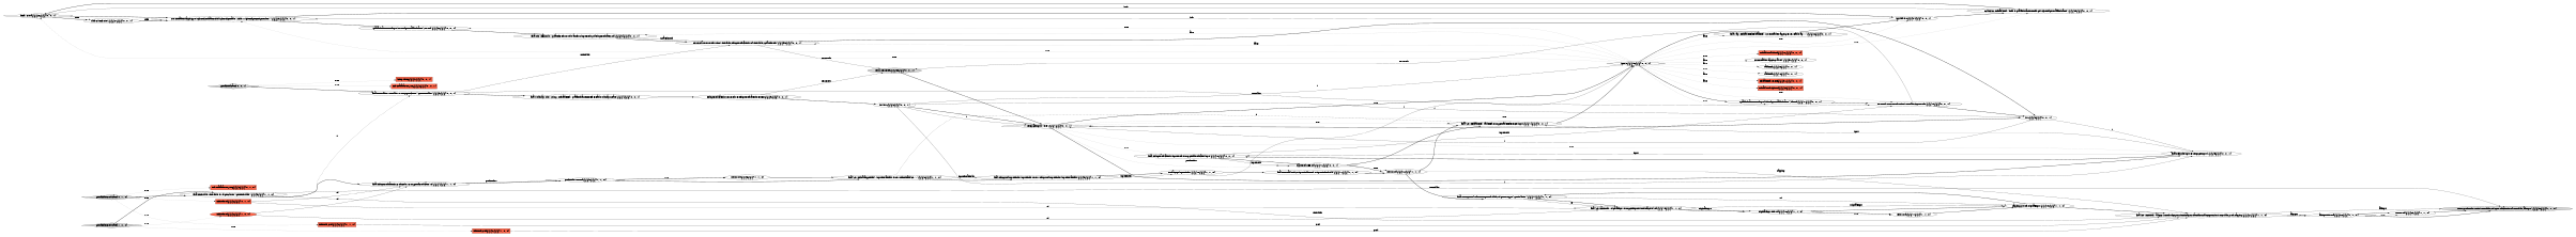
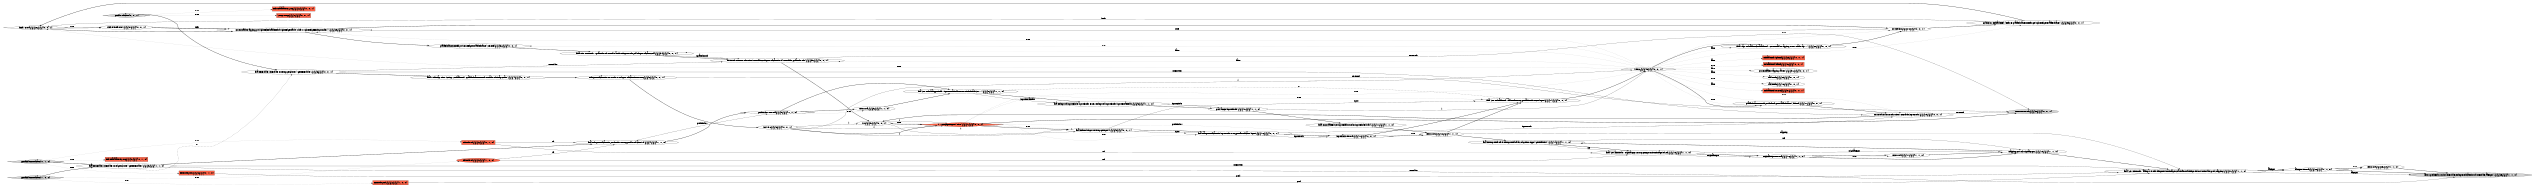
  digraph {
    fontname="DejaVu Serif"
    rankdir=LR
    node [fillcolor=white fontname="DejaVu Serif" shape=ellipse style=filled]
    edge [fontname="DejaVu Serif" style=bold]
    n1 [label="lRefs != null@@@26@@@['0', '0', '1']" shape=diamond]
    n2 [label="currentTablesMapping.put(rightRef,RelTableRef.of(rightRef.getTable(),shift + rightRef.getEntityNumber()))@@@29@@@['0', '0', '1']"]
    n3 [label="shift = lRefs.size()@@@27@@@['0', '0', '1']"]
    n4 [label="int shift = 0@@@24@@@['0', '0', '1']"]
    n5 [label="qualifiedNamesToRefs.put(newRef.getQualifiedName(),newRef)@@@32@@@['0', '0', '1']"]
-   n6 [label="i < setOp.getInputs().size()@@@7@@@['0', '0', '1']" shape=diamond]
+   n6 [fillcolor=tomato label="i < setOp.getInputs().size()@@@7@@@['0', '0', '1']" shape=diamond]
    n7 [label="final RelOptPredicateList inputPreds = mq.getAllPredicates(input)@@@10@@@['0', '0', '1']"]
    n8 [label="i == 0@@@15@@@['0', '0', '1']" shape=diamond]
    n9 [fillcolor=lightgray label="return newPreds@@@38@@@['0', '0', '1']"]
    n10 [label="final Set<RelTableRef> tableRefs = mq.getTableReferences(input)@@@14@@@['0', '0', '1']"]
    n11 [label="i++@@@8@@@['0', '0', '1']"]
    n12 [label="inputPreds == null@@@11@@@['0', '0', '1']" shape=diamond]
    n13 [label="final RelNode input = setOp.getInput(i)@@@9@@@['0', '0', '1']"]
    n14 [label="newPreds = newPreds.union(rexBuilder,inputPreds)@@@19@@@['0', '0', '1']"]
    n15 [label="final Map<RelTableRef,RelTableRef> currentTablesMapping = new HashMap<>()@@@22@@@['0', '0', '1']"]
    n16 [label="qualifiedNamesToRefs.put(leftRef.getQualifiedName(),leftRef)@@@17@@@['0', '0', '1']"]
    n17 [fillcolor=tomato label="RelTableRef leftRef@@@16@@@['0', '0', '1']" shape=box]
    n18 [label="currentTablesMapping.values()@@@31@@@['0', '0', '1']"]
    n19 [label="tableRefs@@@23@@@['0', '0', '1']"]
    n20 [label="Collection<RelTableRef> lRefs = qualifiedNamesToRefs.get(rightRef.getQualifiedName())@@@25@@@['0', '0', '1']"]
    n21 [label="final List<RexNode> updatedPreds = Util.transform(inputPreds.pulledUpPredicates,null)@@@34@@@['0', '0', '1']"]
    n22 [label="tableRefs@@@16@@@['0', '0', '1']"]
    n23 [fillcolor=tomato label="RelTableRef newRef@@@31@@@['0', '0', '1']" shape=box]
    n24 [fillcolor=tomato label="RelTableRef rightRef@@@23@@@['0', '0', '1']" shape=box]
    n25 [label="newPreds = newPreds.union(rexBuilder,RelOptPredicateList.of(rexBuilder,updatedPreds))@@@35@@@['0', '0', '1']"]
    n26 [label="return null@@@12@@@['1', '1', '1']"]
    n27 [fillcolor=tomato label="RelMetadataQuery mq@@@2@@@['0', '1', '0']" shape=box]
    n28 [fillcolor=tomato label="RelMetadataQuery mq@@@2@@@['0', '0', '1']" shape=box]
    n29 [fillcolor=lightgray label="getAllPredicates['0', '0', '1']" shape=diamond]
    n30 [label="final RexBuilder rexBuilder = setOp.getCluster().getRexBuilder()@@@3@@@['0', '0', '1']"]
    n31 [fillcolor=tomato label="SetOp setOp@@@2@@@['0', '0', '1']" shape=box]
    n32 [label="final Multimap<List<String>,RelTableRef> qualifiedNamesToRefs = HashMultimap.create()@@@4@@@['0', '0', '1']"]
    n33 [label="final RelOptUtil.InputFinder inputFinder = new RelOptUtil.InputFinder(inputExtraFields)@@@9@@@['1', '1', '0']"]
    n34 [label="pred.accept(inputFinder)@@@10@@@['1', '1', '0']"]
    n35 [label="final ImmutableBitSet inputFieldsUsed = inputFinder.build()@@@11@@@['1', '1', '0']"]
    n36 [fillcolor=tomato label="RexNode pred@@@2@@@['0', '1', '0']" shape=box]
    n37 [label="final Set<RexNode> allExprs = RelMdExpressionLineage.createAllPossibleExpressions(rexBuilder,pred,mapping)@@@21@@@['1', '1', '0']"]
    n38 [fillcolor=lightgray label="return predsBelow.union(rexBuilder,RelOptPredicateList.of(rexBuilder,allExprs))@@@25@@@['1', '1', '0']"]
    n39 [label="allExprs == null@@@22@@@['1', '1', '0']" shape=diamond]
    n40 [label="final RexBuilder rexBuilder = rel.getCluster().getRexBuilder()@@@3@@@['1', '1', '0']"]
    n41 [label="final RelOptPredicateList predsBelow = mq.getAllPredicates(rel)@@@4@@@['1', '1', '0']"]
    n42 [label="predsBelow == null@@@5@@@['1', '1', '0']" shape=diamond]
    n43 [label="RelOptPredicateList newPreds = RelOptPredicateList.EMPTY@@@5@@@['0', '0', '1']"]
    n44 [label="return null@@@6@@@['1', '1', '0']"]
    n45 [label="final Set<RelDataTypeField> inputExtraFields = new LinkedHashSet<>()@@@8@@@['1', '1', '0']"]
    n46 [fillcolor=lightgray label="getAllFilterPredicates['1', '0', '0']" shape=diamond]
    n47 [fillcolor=tomato label="RexNode pred@@@2@@@['1', '0', '0']" shape=box]
    n48 [fillcolor=tomato label="RelNode rel@@@2@@@['1', '0', '0']"]
    n49 [label="final Set<RexNode> originalExprs = mq.getExpressionLineage(rel,ref)@@@15@@@['1', '1', '0']"]
    n50 [label="return null@@@17@@@['1', '1', '0']"]
    n51 [label="mapping.put(ref,originalExprs)@@@19@@@['1', '1', '0']"]
    n52 [label="final RexInputRef ref = RexInputRef.of(idx,rel.getRowType().getFieldList())@@@14@@@['1', '1', '0']"]
    n53 [label="int i = 0@@@6@@@['0', '0', '1']"]
    n54 [label="return null@@@23@@@['1', '1', '0']"]
    n55 [label="originalExprs == null@@@16@@@['1', '1', '0']" shape=diamond]
    n56 [fillcolor=lightgray label="getAllFilterPredicates['0', '1', '0']" shape=diamond]
    n57 [fillcolor=tomato label="RelNode rel@@@2@@@['0', '1', '0']" shape=box]
    n1 -> n2
    n1 -> n3 [label=true style=dotted]
    n1 -> n3
    n2 -> n4
    n2 -> n5
    n3 -> n2
    n3 -> n2 [label=shift style=solid]
    n4 -> n2 [label=shift style=solid]
    n4 -> n20
    n5 -> n21
    n6 -> n7 [label=true style=dotted]
-   n6 -> n8 [label=true]
-   n9 -> n6
+   n6 -> n8 [label=true style=dotted]
+   n6 -> n9
    n6 -> n10 [label=true style=dotted]
    n6 -> n11 [label=true style=dotted]
    n6 -> n12 [label=predsBelow style=dotted]
    n6 -> n13 [label=true style=dotted]
    n6 -> n13
    n7 -> n12
    n7 -> n12 [label=inputPreds style=solid]
    n7 -> n14 [label=inputPreds style=solid]
    n8 -> n1 [label=true style=dotted]
    n8 -> n2 [label=true style=dotted]
    n8 -> n4 [label=true style=dotted]
    n8 -> n5 [label=true style=dotted]
    n8 -> n14 [label=true style=dotted]
    n8 -> n15 [label=false style=dotted]
    n8 -> n15
    n8 -> n16
    n8 -> n16 [label=true style=dotted]
    n8 -> n17 [label=true style=dotted]
    n8 -> n18 [label=false style=dotted]
    n8 -> n19 [label=false style=dotted]
    n8 -> n20 [label=true style=dotted]
    n8 -> n21 [label=false style=dotted]
    n8 -> n22 [label=true style=dotted]
    n8 -> n23 [label=false style=dotted]
    n8 -> n24 [label=false style=dotted]
    n8 -> n25 [label=false style=dotted]
    n10 -> n8
    n11 -> n6
    n11 -> n6 [label=i style=solid]
    n11 -> n13 [label=i style=solid]
    n12 -> n10
    n12 -> n26 [label=true style=dotted]
    n12 -> n26
    n13 -> n7 [label=input style=solid]
    n13 -> n7
    n13 -> n10 [label=input style=solid]
    n14 -> n9 [label=newPreds style=solid]
    n14 -> n11
    n15 -> n4
    n16 -> n14
    n20 -> n1
    n20 -> n1 [label=lRefs style=solid]
    n21 -> n25
    n21 -> n25 [label=updatedPreds style=solid]
    n25 -> n9 [label=newPreds style=solid]
    n25 -> n11
    n26 -> n10
    n26 -> n37 [label=mapping style=solid]
    n26 -> n52
    n29 -> n28 [label=true style=dotted]
    n29 -> n30
    n29 -> n31 [label=true style=dotted]
    n30 -> n14 [label=rexBuilder style=solid]
    n30 -> n25 [label=rexBuilder style=solid]
    n30 -> n32
    n32 -> n43
    n33 -> n34
    n33 -> n34 [label=inputFinder style=solid]
    n34 -> n8 [label=i style=solid]
    n34 -> n35
    n35 -> n26
    n36 -> n37 [label=pred style=solid]
    n37 -> n38 [label=allExprs style=solid]
    n37 -> n39
    n37 -> n39 [label=allExprs style=solid]
    n39 -> n38
    n39 -> n54
    n39 -> n54 [label=true style=dotted]
    n40 -> n30 [label=0 style=dashed]
    n40 -> n37 [label=rexBuilder style=solid]
    n40 -> n38 [label=rexBuilder style=solid]
    n40 -> n41
    n41 -> n42 [label=predsBelow style=solid]
    n41 -> n42
    n42 -> n44 [label=true style=dotted]
    n42 -> n44
    n42 -> n45
    n43 -> n9 [label=newPreds style=solid]
    n43 -> n53
    n44 -> n45
    n45 -> n10 [label=0 style=dashed]
    n45 -> n33
    n45 -> n33 [label=inputExtraFields style=solid]
    n46 -> n40
    n46 -> n47 [label=true style=dotted]
    n46 -> n48 [label=true style=dotted]
    n47 -> n37 [label=pred style=solid]
    n48 -> n41 [label=rel style=solid]
    n48 -> n49 [label=rel style=solid]
    n49 -> n51 [label=originalExprs style=solid]
    n49 -> n55 [label=originalExprs style=solid]
    n49 -> n55
    n50 -> n51
    n51 -> n37
    n51 -> n52
    n52 -> n49 [label=ref style=solid]
    n52 -> n49
    n52 -> n51 [label=ref style=solid]
    n53 -> n6
    n53 -> n6 [label=i style=solid]
    n53 -> n8 [label=i style=solid]
    n53 -> n11 [label=i style=solid]
    n53 -> n13 [label=i style=solid]
    n54 -> n38
    n55 -> n50 [label=true style=dotted]
    n55 -> n50
    n55 -> n51
    n56 -> n27 [label=true style=dotted]
    n56 -> n36 [label=true style=dotted]
    n56 -> n40
    n56 -> n57 [label=true style=dotted]
    n57 -> n41 [label=rel style=solid]
    n57 -> n49 [label=rel style=solid]
  }
